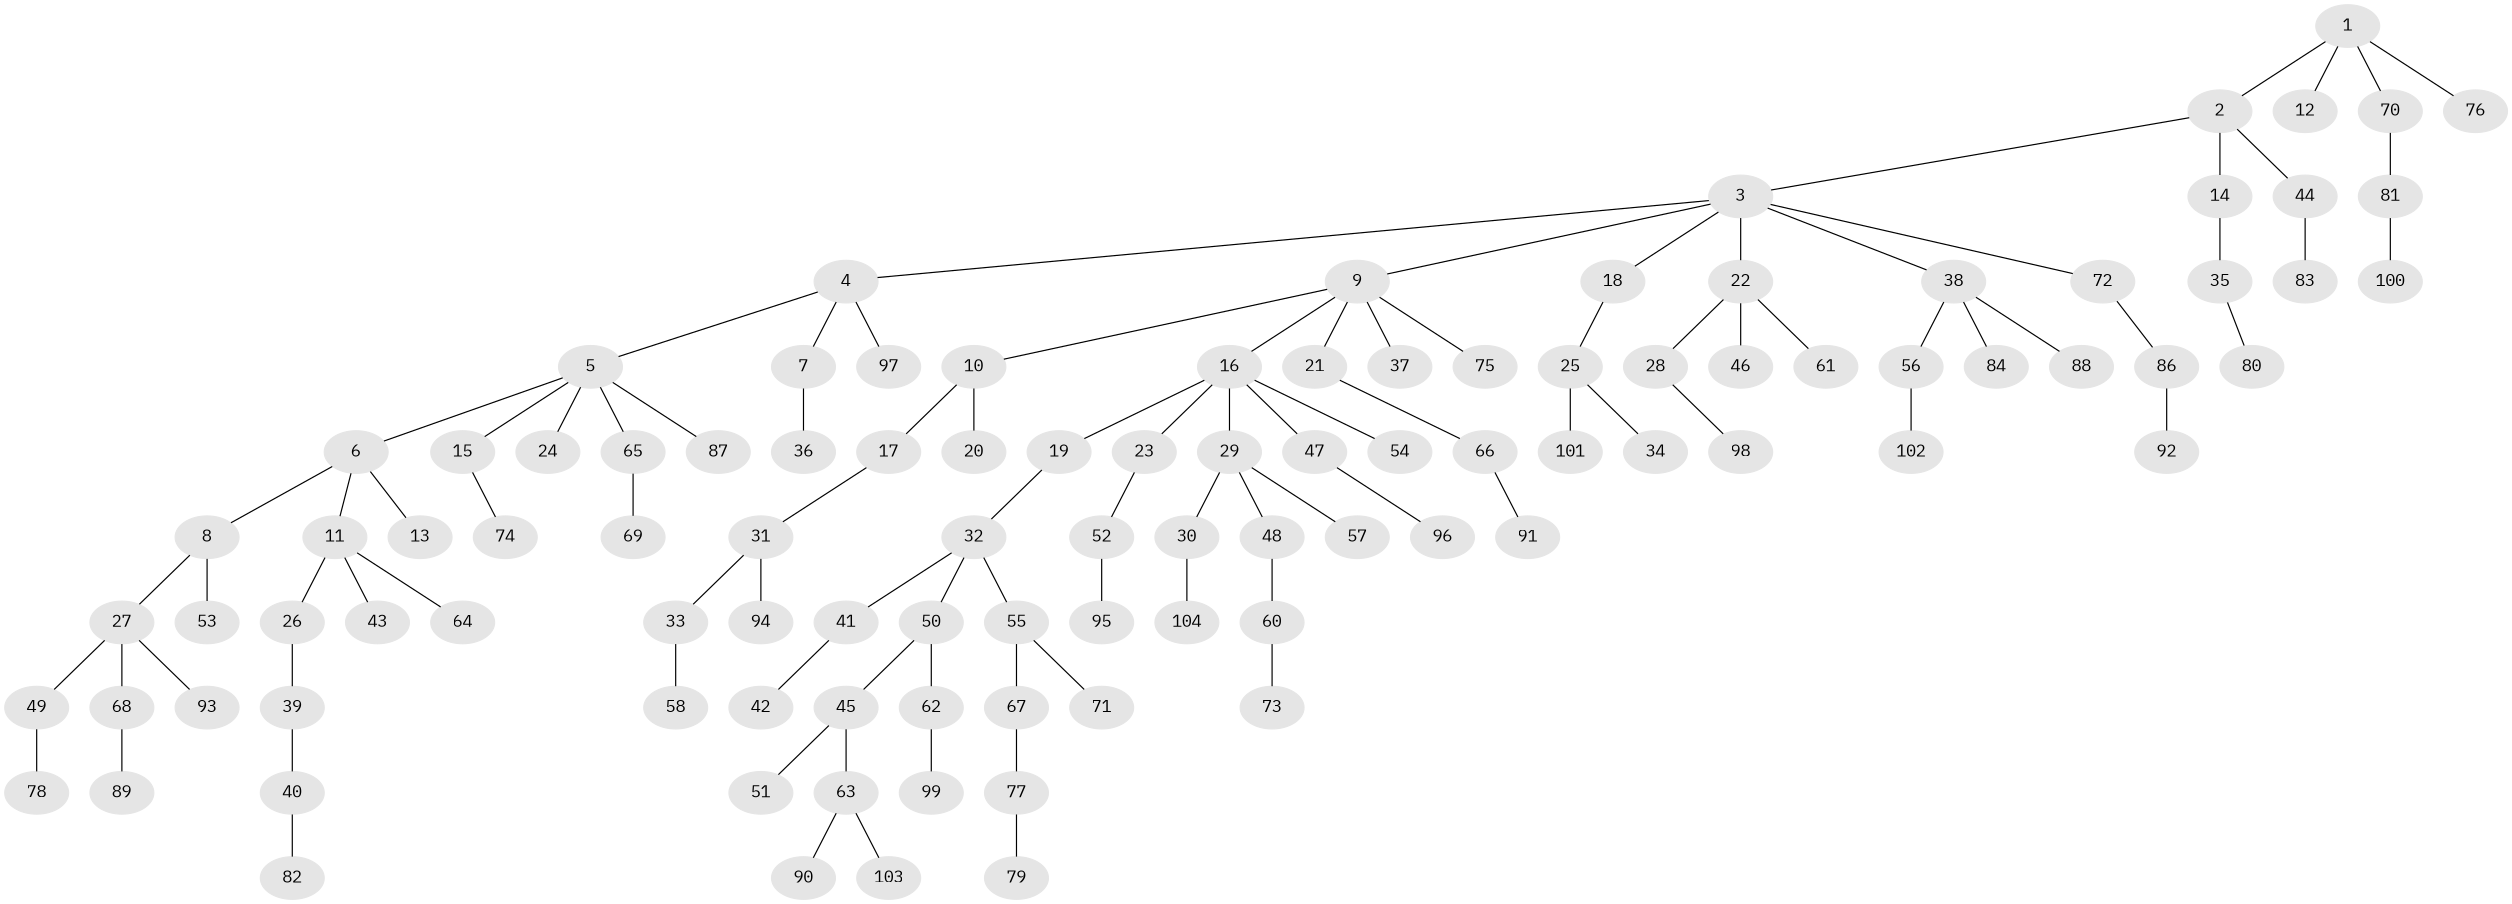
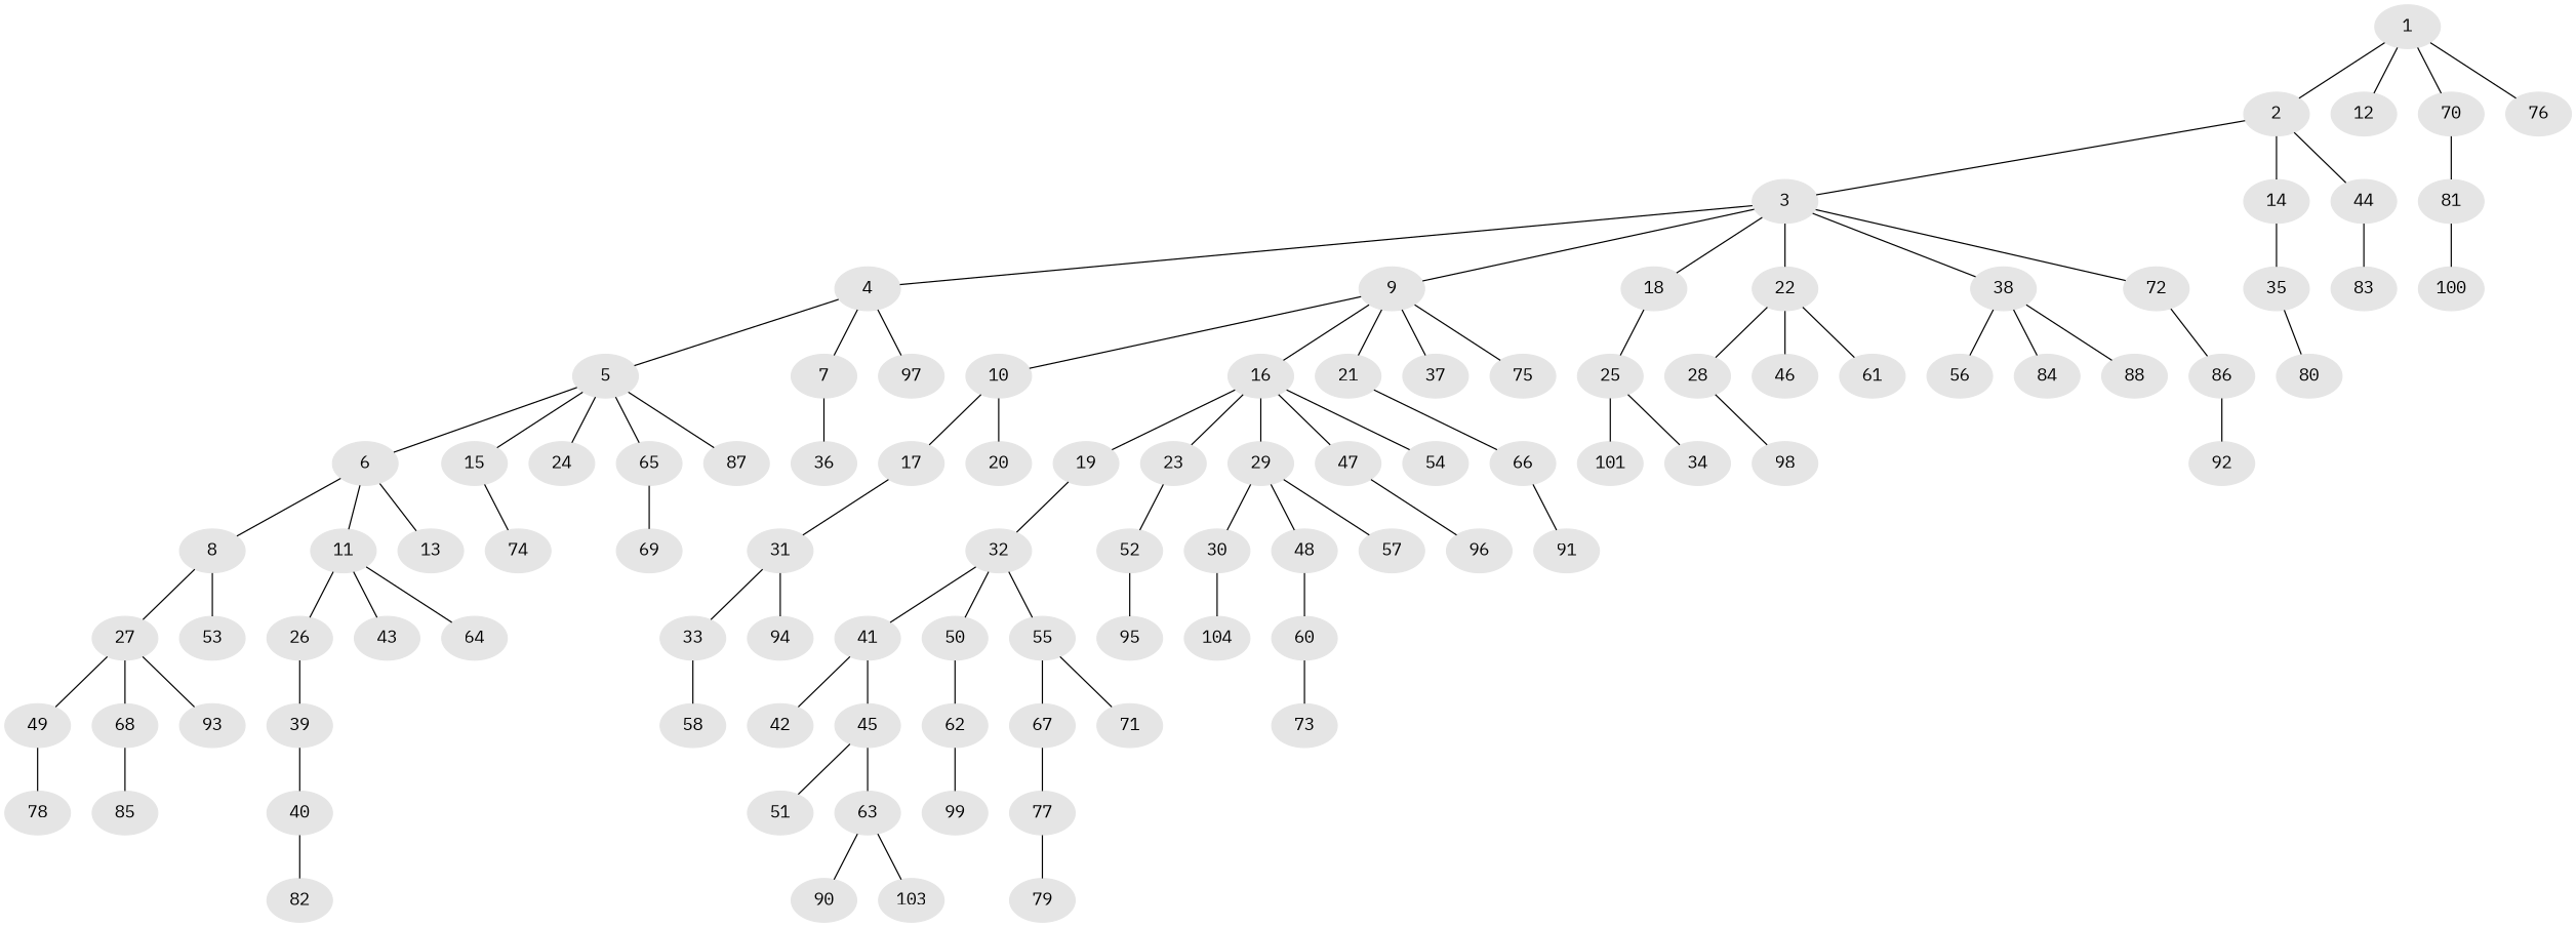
  graph {
    fontname="IBM Plex Mono"
    node [color=gray90 fontname="IBM Plex Mono" style=filled]
    edge [fontname="IBM Plex Mono"]
    1
    2
    12
    70
    76
    3
    14
    44
    81
    4
    9
    18
    22
    38
    72
    35
    83
    5
    7
    97
    10
    16
    21
    37
    75
    25
    28
    46
    61
    56
    84
    88
    86
    6
    15
    24
    65
    87
    36
    8
    11
    13
    74
    69
    27
    53
    26
    43
    64
    49
    68
    93
    17
    20
    19
    23
    29
    47
    54
    66
    31
    39
    80
    32
    52
    30
    48
    57
    96
    33
    94
    101
    34
    41
    50
    55
    91
    98
    95
    40
    78
-   85 [label=89]
+   85
    104
    60
    58
    42
    45
    62
    67
    71
-   102
    82
    51
    63
    90
    103
    73
    99
    77
    79
    100
    92
    1 -- 2
    1 -- 12
    1 -- 70
    1 -- 76
    2 -- 3
    2 -- 14
    2 -- 44
    70 -- 81
    3 -- 4
    3 -- 9
    3 -- 18
    3 -- 22
    3 -- 38
    3 -- 72
    14 -- 35
    44 -- 83
    81 -- 100
    4 -- 5
    4 -- 7
    4 -- 97
    9 -- 10
    9 -- 16
    9 -- 21
    9 -- 37
    9 -- 75
    18 -- 25
    22 -- 28
    22 -- 46
    22 -- 61
    38 -- 56
    38 -- 84
    38 -- 88
    72 -- 86
    35 -- 80
    5 -- 6
    5 -- 15
    5 -- 24
    5 -- 65
    5 -- 87
    7 -- 36
    10 -- 17
    10 -- 20
    16 -- 19
    16 -- 23
    16 -- 29
    16 -- 47
    16 -- 54
    21 -- 66
    25 -- 101
    25 -- 34
    28 -- 98
-   56 -- 102
    86 -- 92
    6 -- 8
    6 -- 11
    6 -- 13
    15 -- 74
    65 -- 69
    8 -- 27
    8 -- 53
    11 -- 26
    11 -- 43
    11 -- 64
    27 -- 49
    27 -- 68
    27 -- 93
    26 -- 39
    49 -- 78
    68 -- 85
    17 -- 31
    19 -- 32
    23 -- 52
    29 -- 30
    29 -- 48
    29 -- 57
    47 -- 96
    66 -- 91
    31 -- 33
    31 -- 94
    39 -- 40
    32 -- 41
    32 -- 50
    32 -- 55
    52 -- 95
    30 -- 104
    48 -- 60
    33 -- 58
    41 -- 42
-   50 -- 45
+   41 -- 45
    50 -- 62
    55 -- 67
    55 -- 71
    40 -- 82
    60 -- 73
    45 -- 51
    45 -- 63
    62 -- 99
    67 -- 77
    63 -- 90
    63 -- 103
    77 -- 79
  }
